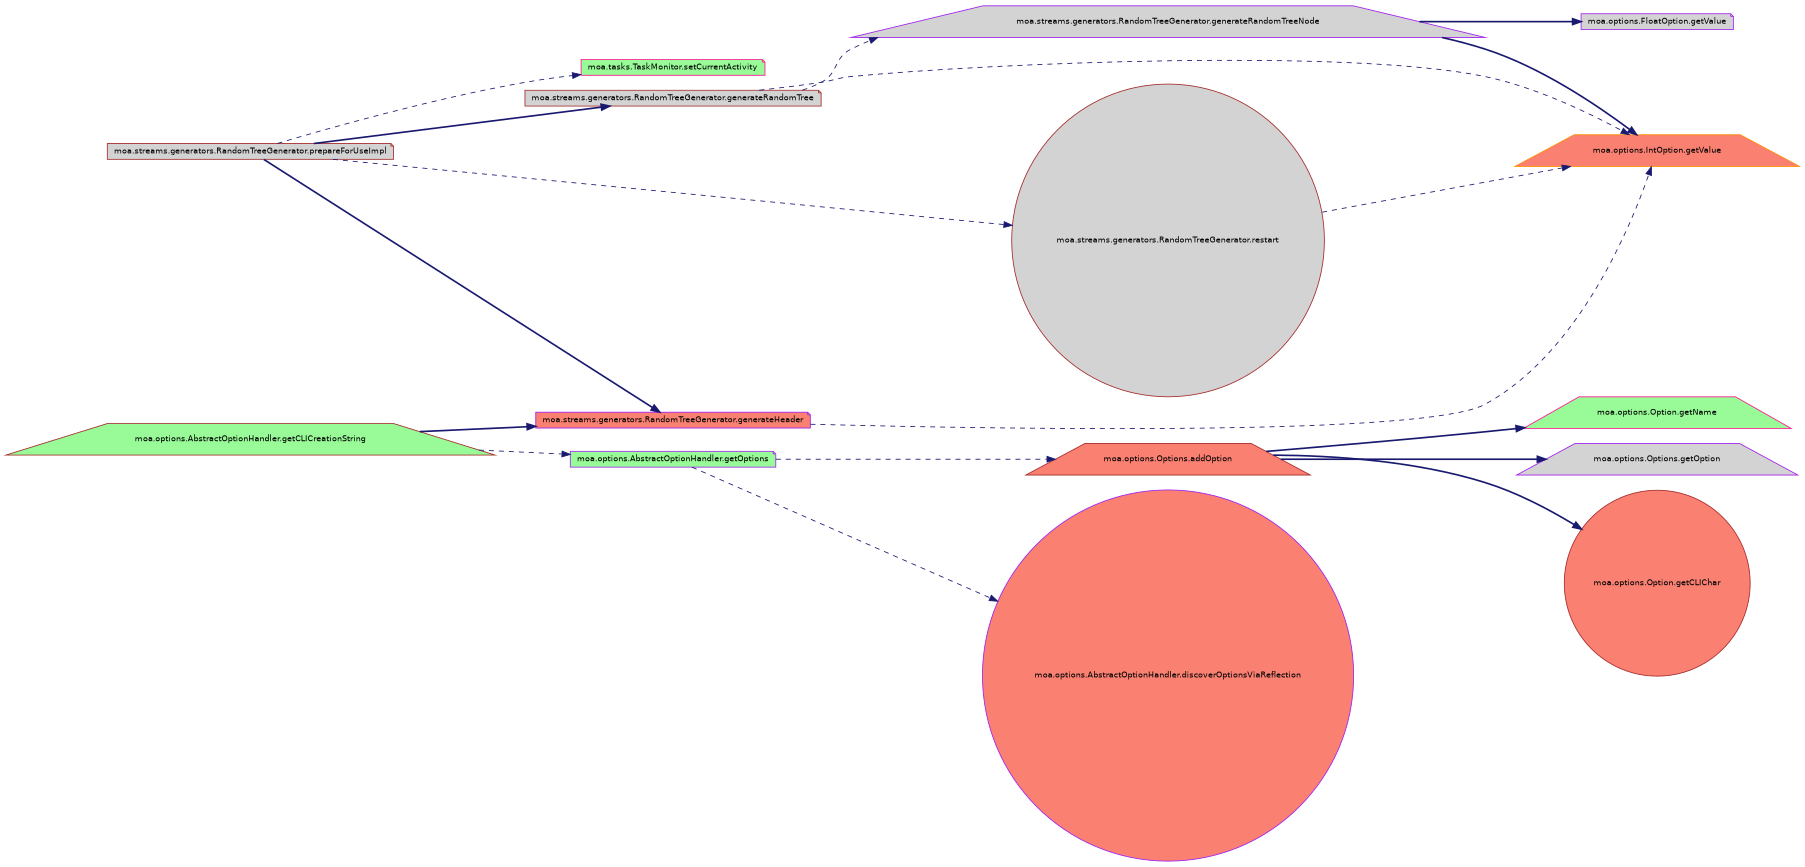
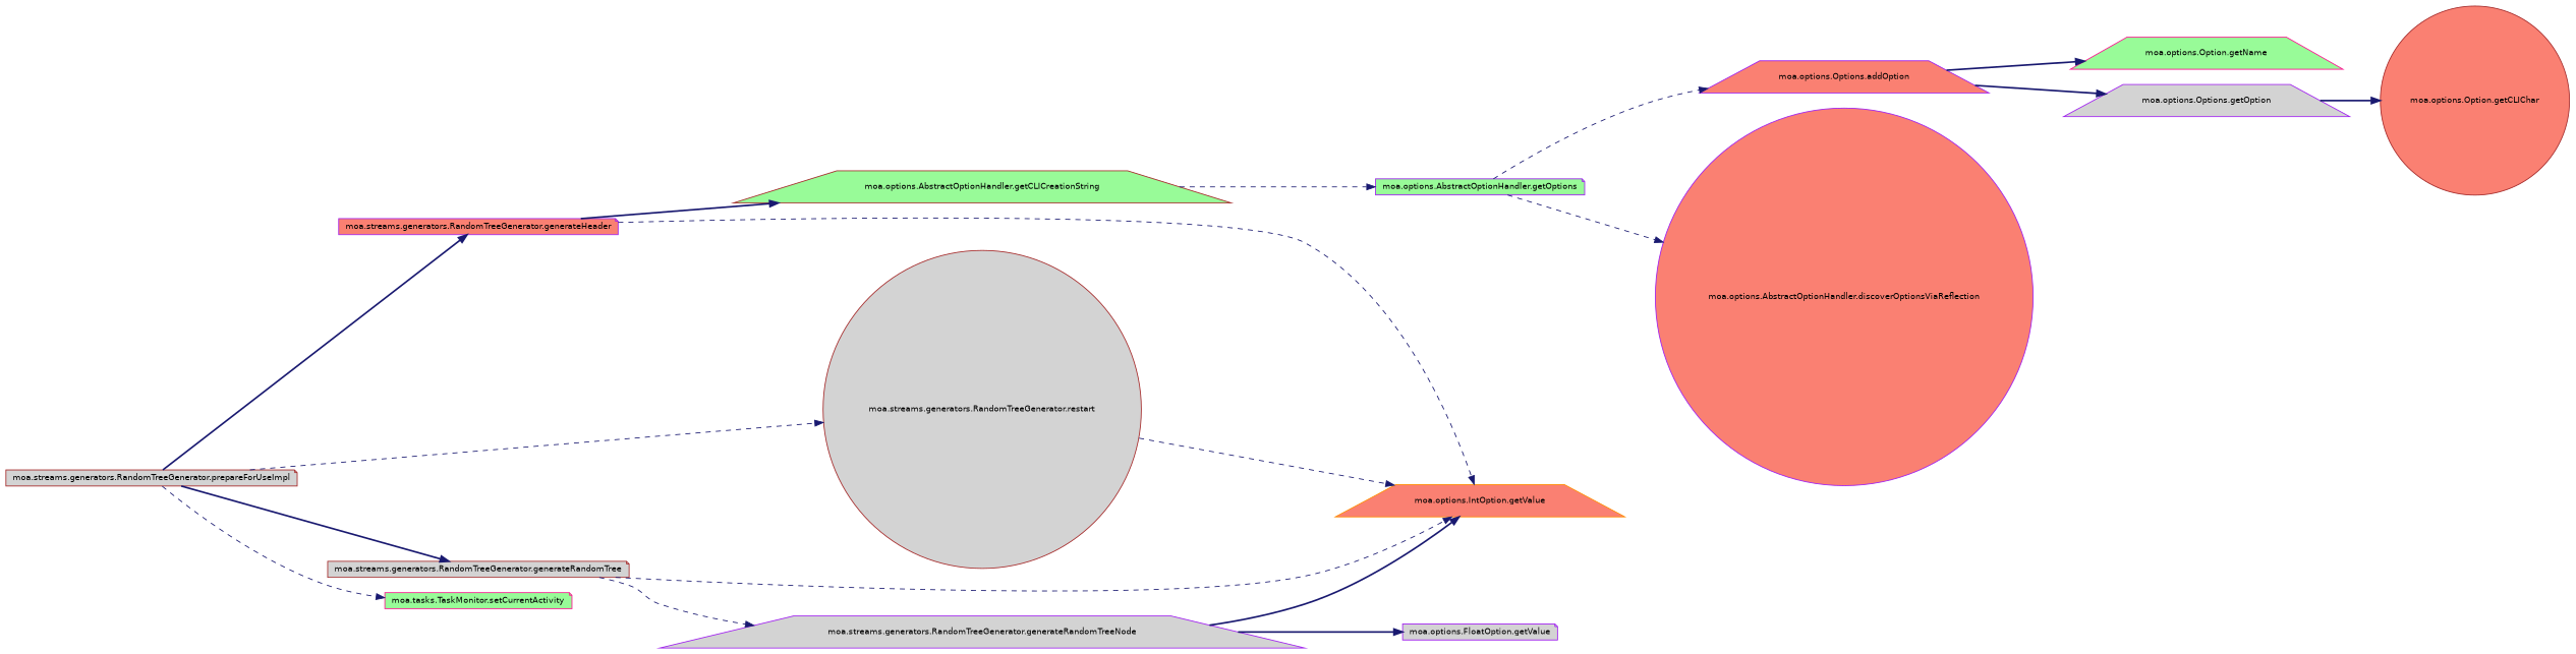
  digraph {
    rankdir=LR
    node [color=brown fillcolor=lightgrey fontname=Helvetica fontsize=10 shape=note style=filled]
    edge [color=midnightblue fontname=Helvetica fontsize=10 labelfontname=Helvetica labelfontsize=10 style=dashed]
    n1 [fontcolor=black height=0.2 label="moa.streams.generators.RandomTreeGenerator.prepareForUseImpl" width=0.4]
    n2 [color=purple fillcolor=salmon height=0.2 label="moa.streams.generators.RandomTreeGenerator.generateHeader" width=0.4]
    n3 [height=0.2 label="moa.streams.generators.RandomTreeGenerator.generateRandomTree" width=0.4]
    n4 [height=0.2 label="moa.streams.generators.RandomTreeGenerator.restart" shape=circle width=0.4]
    n5 [color=deeppink fillcolor=palegreen height=0.2 label="moa.tasks.TaskMonitor.setCurrentActivity" width=0.4]
    n6 [fillcolor=palegreen height=0.2 label="moa.options.AbstractOptionHandler.getCLICreationString" shape=trapezium width=0.4]
    n7 [color=darkorange fillcolor=salmon height=0.2 label="moa.options.IntOption.getValue" shape=trapezium width=0.4]
    n8 [color=purple height=0.2 label="moa.streams.generators.RandomTreeGenerator.generateRandomTreeNode" shape=trapezium width=0.4]
    n9 [color=purple fillcolor=palegreen height=0.2 label="moa.options.AbstractOptionHandler.getOptions" width=0.4]
-   n10 [fillcolor=salmon height=0.2 label="moa.options.Options.addOption" shape=trapezium width=0.4]
+   n10 [color=purple fillcolor=salmon height=0.2 label="moa.options.Options.addOption" shape=trapezium width=0.4]
    n11 [color=purple fillcolor=salmon height=0.2 label="moa.options.AbstractOptionHandler.discoverOptionsViaReflection" shape=circle width=0.4]
    n12 [fillcolor=salmon height=0.2 label="moa.options.Option.getCLIChar" shape=circle width=0.4]
    n13 [color=deeppink fillcolor=palegreen height=0.2 label="moa.options.Option.getName" shape=trapezium width=0.4]
    n14 [color=purple height=0.2 label="moa.options.Options.getOption" shape=trapezium width=0.4]
    n15 [color=purple height=0.2 label="moa.options.FloatOption.getValue" width=0.4]
    n1 -> n2 [style=bold]
    n1 -> n3 [style=bold]
    n1 -> n4
    n1 -> n5
-   n6 -> n2 [style=bold]
+   n2 -> n6 [style=bold]
    n2 -> n7
    n3 -> n7
    n3 -> n8
    n4 -> n7
    n6 -> n9
    n8 -> n7 [style=bold]
    n8 -> n15 [style=bold]
    n9 -> n10
    n9 -> n11
-   n10 -> n12 [style=bold]
+   n14 -> n12 [style=bold]
    n10 -> n13 [style=bold]
    n10 -> n14 [style=bold]
  }
